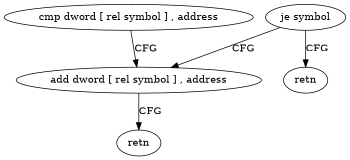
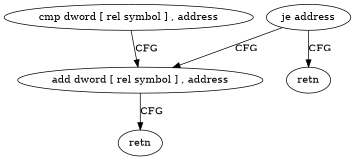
  digraph {
    n1 [label="cmp dword [ rel symbol ] , address"]
    n2 [label="add dword [ rel symbol ] , address"]
-   n3 [label="je symbol"]
+   n3 [label="je address"]
    n4 [label=retn]
    n5 [label=retn]
    n1 -> n2 [label=CFG]
    n2 -> n5 [label=CFG]
    n3 -> n2 [label=CFG]
    n3 -> n4 [label=CFG]
  }
